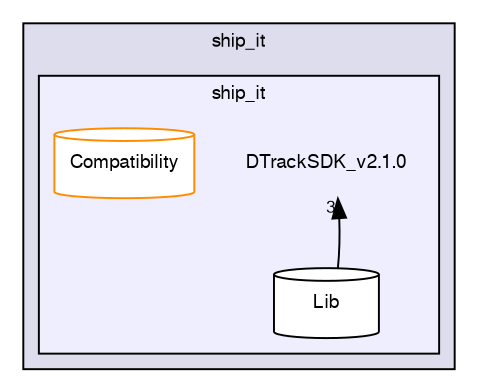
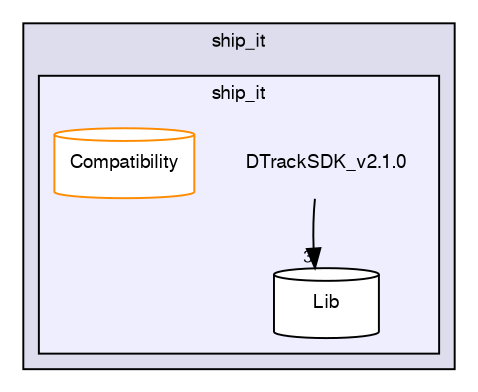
  digraph {
    compound=true
    node [fontname=FreeSans fontsize=10 shape=cylinder fillcolor=white style=filled]
    n1 [label="DTrackSDK_v2.1.0" shape=plaintext color=teal fillcolor="" style=""]
    n2 [color=darkorange label=Compatibility]
    n3 [color=black label=Lib]
    subgraph cluster_1 {
      bgcolor="#ddddee"
      fontname=FreeSans
      fontsize=10
      label=ship_it
      pencolor=black
      subgraph cluster_2 {
        bgcolor="#eeeeff"
        fontname=FreeSans
        fontsize=10
        pencolor=black
        n1
        n2
        n3
      }
    }
-   n3 -> n1 [headlabel=3 labeldistance=1.5 labelfontname=FreeSans labelfontsize=9 style=solid]
+   n1 -> n3 [headlabel=3 labeldistance=1.5 labelfontname=FreeSans labelfontsize=9 style=solid]
  }
